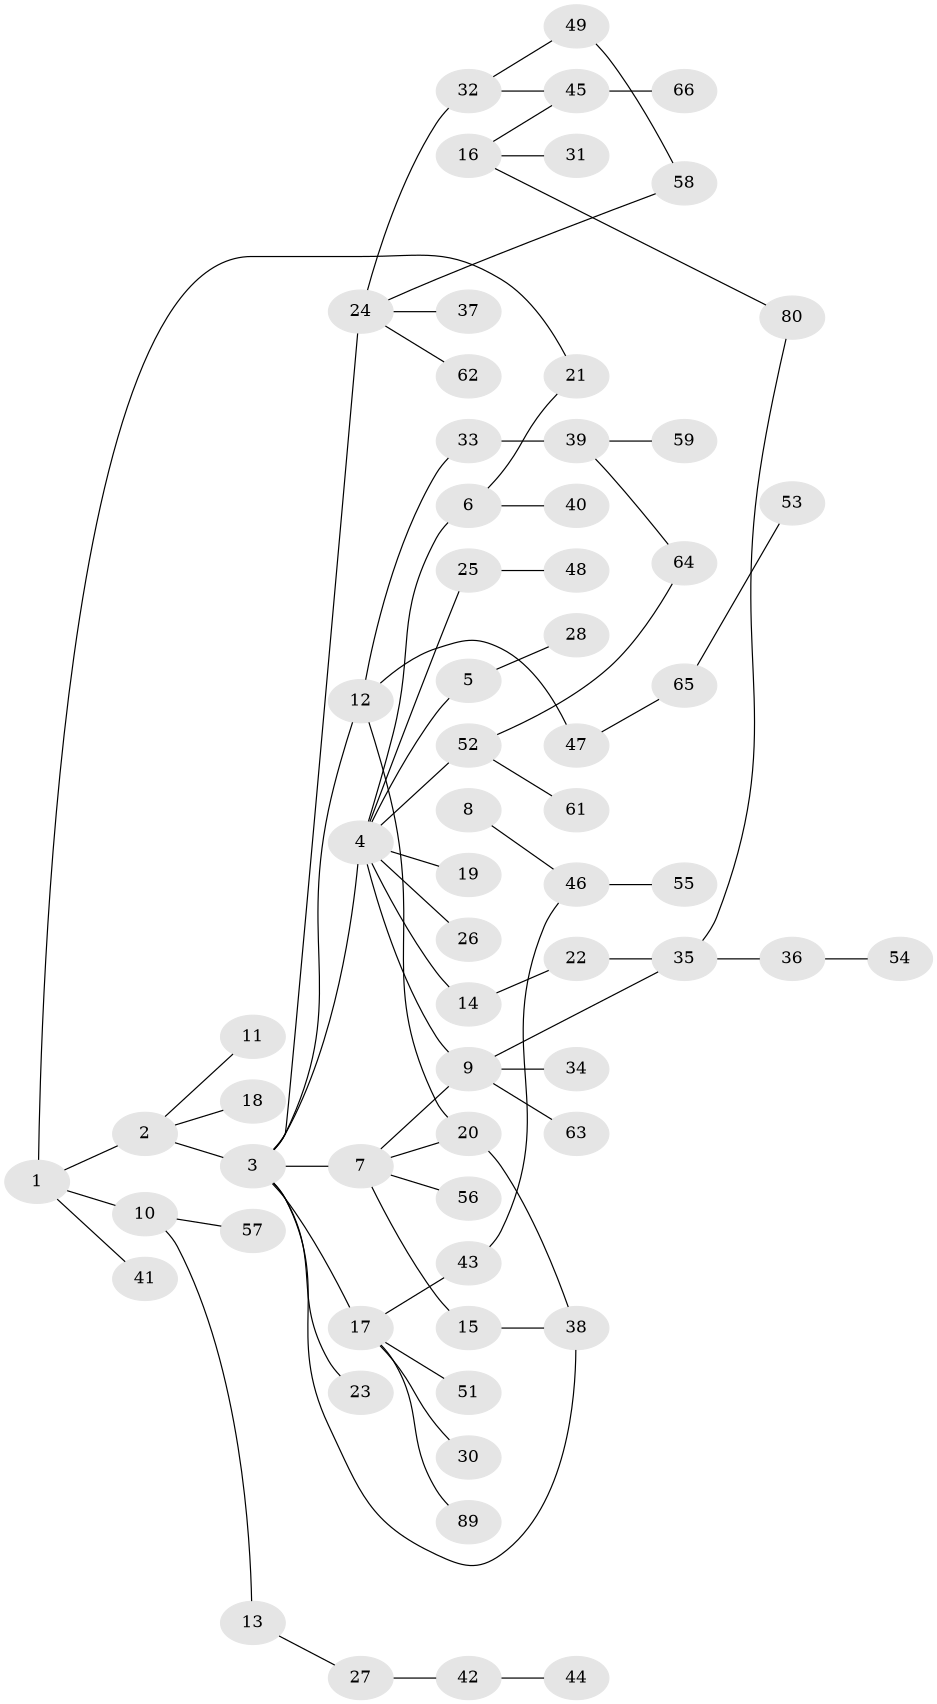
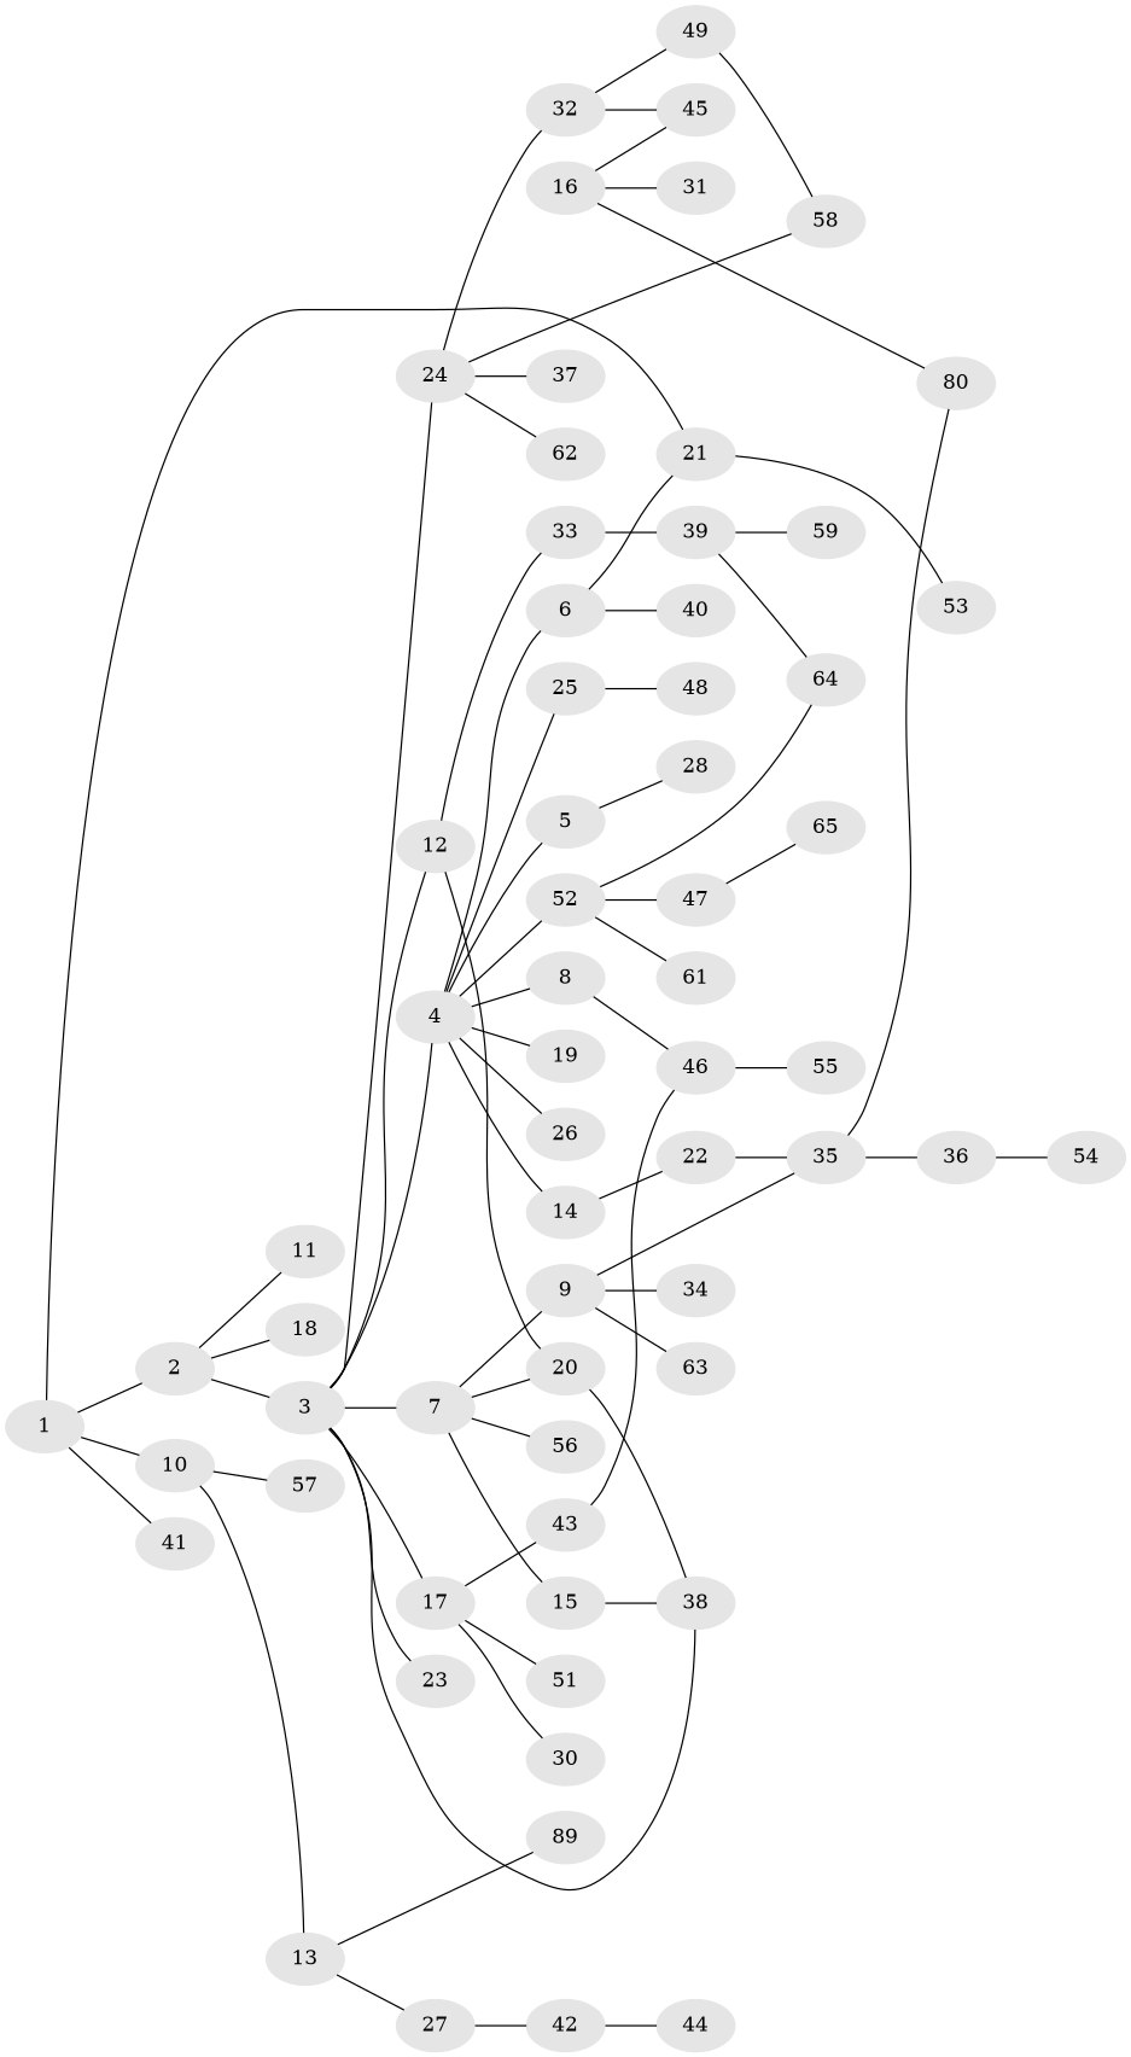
  graph {
    rankdir=LR
    node [color=gray90 style=filled]
    1
    2
    10
    21
    41
    3
    11
    18
    13
    57
    53
    4
    7
    12
    17
    23
    24
    38
    5
    6
    8
    14
    19
    25
    26
    52
    9
    15
    20
    56
    33
    47
    30
    43
    51
    32
    37
    58
    62
    28
    40
    46
    22
    48
    64
    61
    34
    35
    63
    55
    n51 [label=80]
    36
    27
    n54 [label=89]
    39
    65
    42
    16
    31
    45
-   66
    49
    44
    59
    54
    1 -- 2
    1 -- 10
    1 -- 21
    1 -- 41
    2 -- 3
    2 -- 11
    2 -- 18
    10 -- 13
    10 -- 57
-   65 -- 53
+   21 -- 53
    3 -- 4
    3 -- 7
    3 -- 12
    3 -- 17
    3 -- 23
    3 -- 24
    3 -- 38
    13 -- 27
-   17 -- n54
+   13 -- n54
    4 -- 5
    4 -- 6
-   4 -- 9
+   4 -- 8
    4 -- 14
    4 -- 19
    4 -- 25
    4 -- 26
    4 -- 52
    7 -- 9
    7 -- 15
    7 -- 20
    7 -- 56
    12 -- 20
    12 -- 33
-   12 -- 47
+   52 -- 47
    17 -- 30
    17 -- 43
    17 -- 51
    24 -- 32
    24 -- 37
    24 -- 58
    24 -- 62
    5 -- 28
    6 -- 21
    6 -- 40
    8 -- 46
    14 -- 22
    25 -- 48
    52 -- 64
    52 -- 61
    9 -- 34
    9 -- 35
    9 -- 63
    15 -- 38
    20 -- 38
    33 -- 39
    47 -- 65
    43 -- 46
    32 -- 45
    32 -- 49
    46 -- 55
    22 -- 35
    35 -- n51
    35 -- 36
    36 -- 54
    27 -- 42
    39 -- 64
    39 -- 59
    42 -- 44
    16 -- n51
    16 -- 31
    16 -- 45
-   45 -- 66
    49 -- 58
  }
